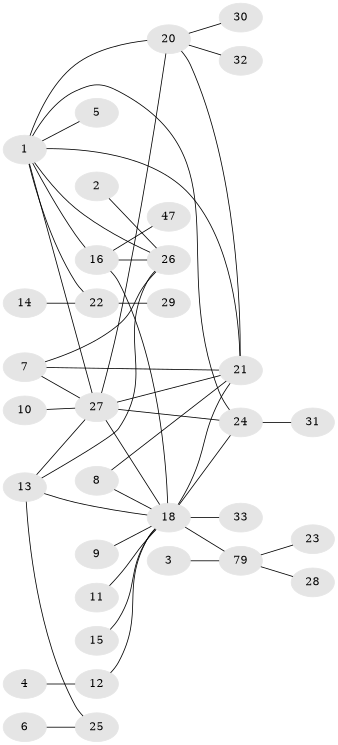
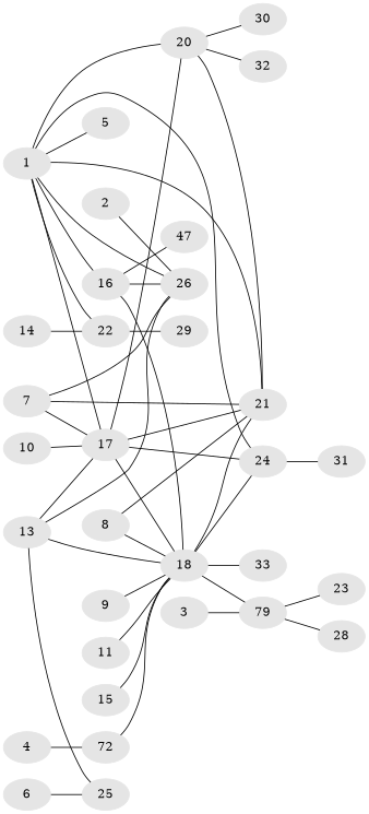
  graph {
    rankdir=LR
    node [color=gray90 style=filled]
    edge [weight=1.0]
    1
    5
    16
-   17 [label=27]
+   17
    20
    21
    22
    24
    26
    18
    n11 [label=47]
    30
    32
    29
    31
    2
    n17 [label=79]
    3
    23
    28
    4
-   12
+   12 [label=72]
    6
    25
    7
    8
    33
    9
    10
    11
    13
    14
    15
    1 -- 5
    1 -- 16
    1 -- 17
    1 -- 20
    1 -- 21
    1 -- 22
    1 -- 24 [weight=2.0]
    1 -- 26
    16 -- 26
    16 -- 18
    16 -- n11
    17 -- 20
    17 -- 21
    17 -- 24
    17 -- 18
    20 -- 21 [weight=2.0]
    20 -- 30
    20 -- 32
    22 -- 29
    24 -- 31
    18 -- 21
    18 -- 24
    18 -- n17
    18 -- 33
    2 -- 26
    n17 -- 23
    n17 -- 28
    3 -- n17
    4 -- 12
    12 -- 18 [weight=2.0]
    6 -- 25
    7 -- 17
    7 -- 21
    7 -- 26
    8 -- 21
    8 -- 18
    9 -- 18
    10 -- 17
    11 -- 18
    13 -- 17
    13 -- 26
    13 -- 18
    13 -- 25
    14 -- 22
    15 -- 18
  }
